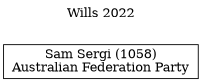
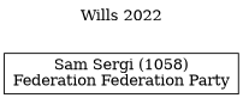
  digraph {
    label="Wills 2022"
    labelloc=t
    mclimit=10
-   n1 [label="Sam Sergi (1058)\nAustralian Federation Party" shape=box]
+   n1 [label="Sam Sergi (1058)\nFederation Federation Party" shape=box]
  }
